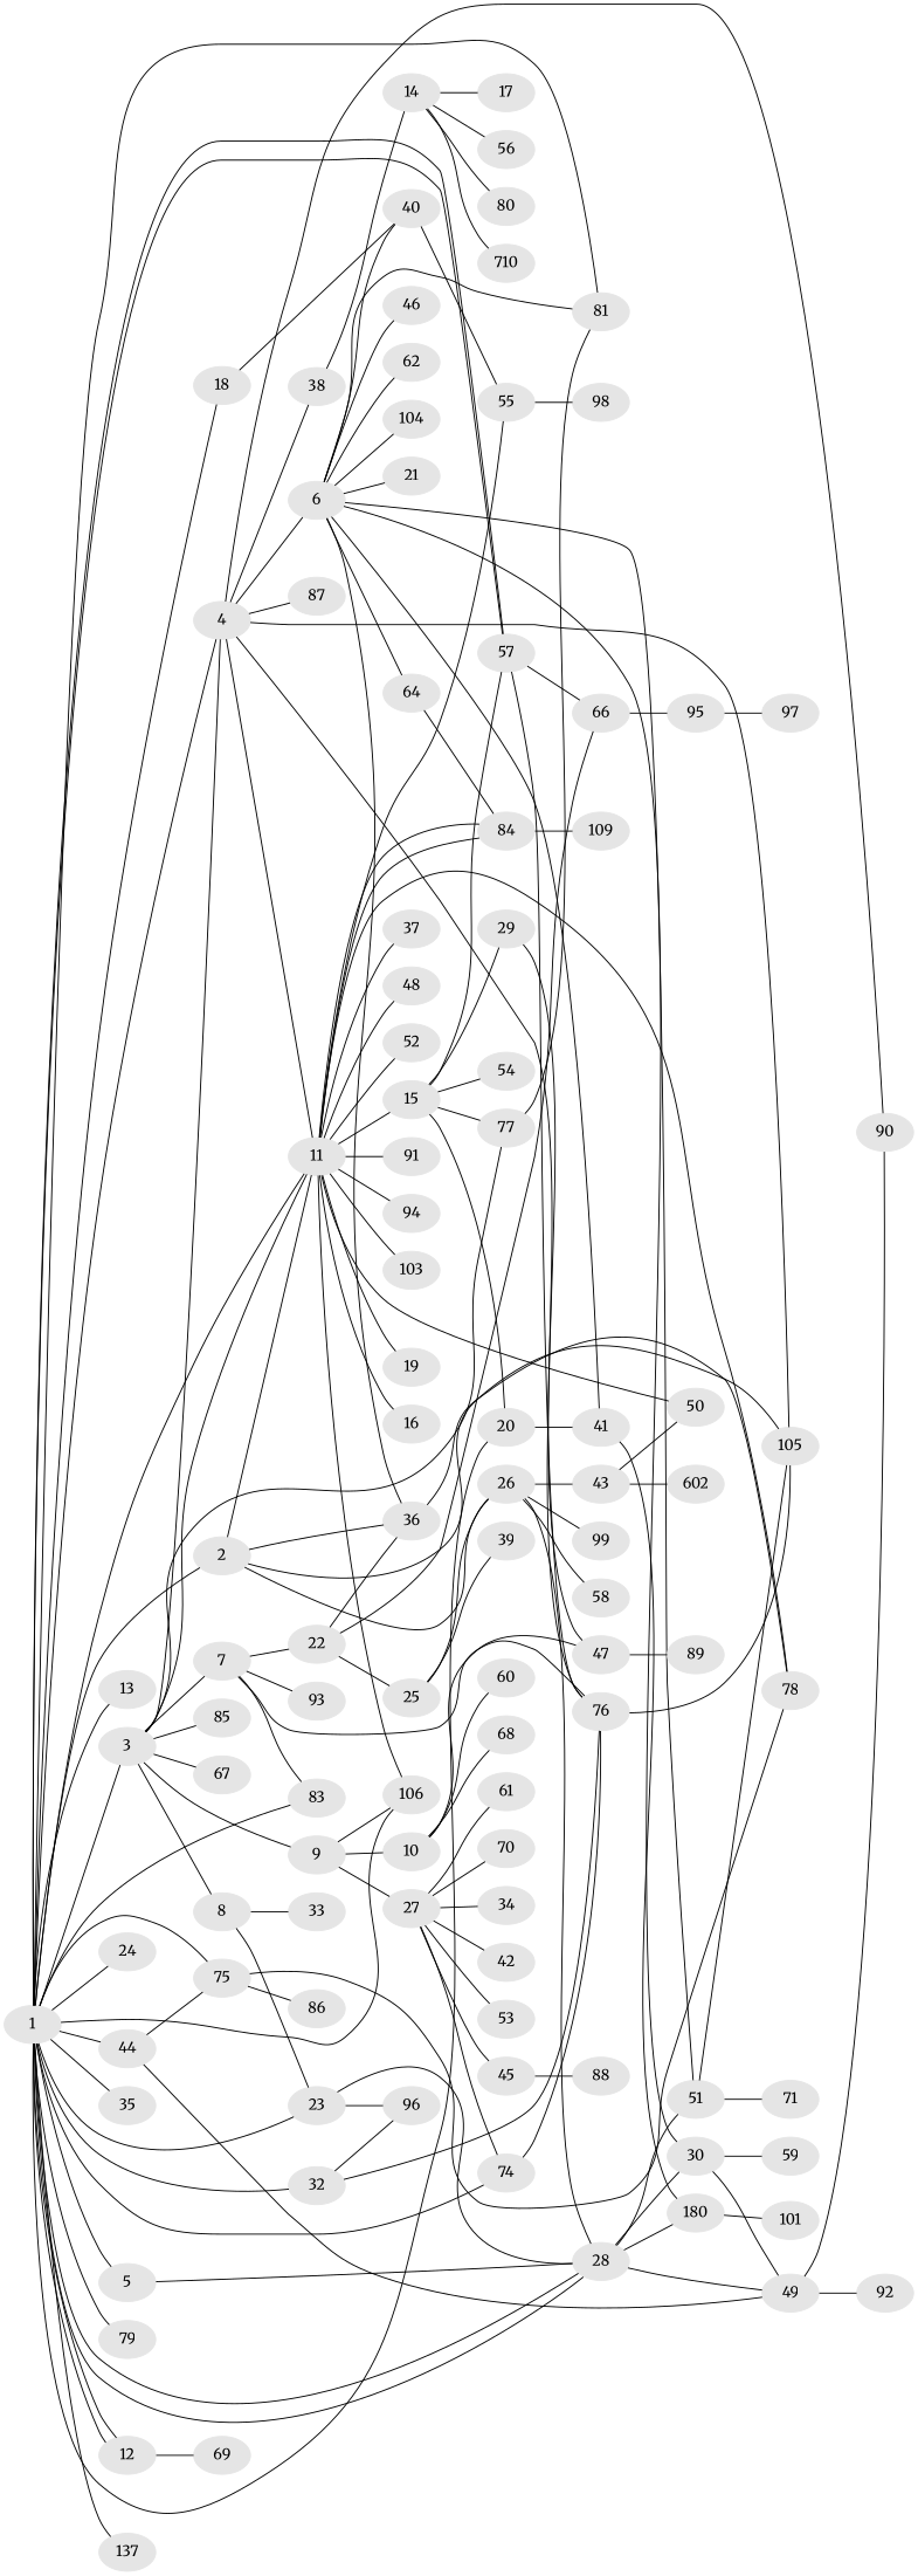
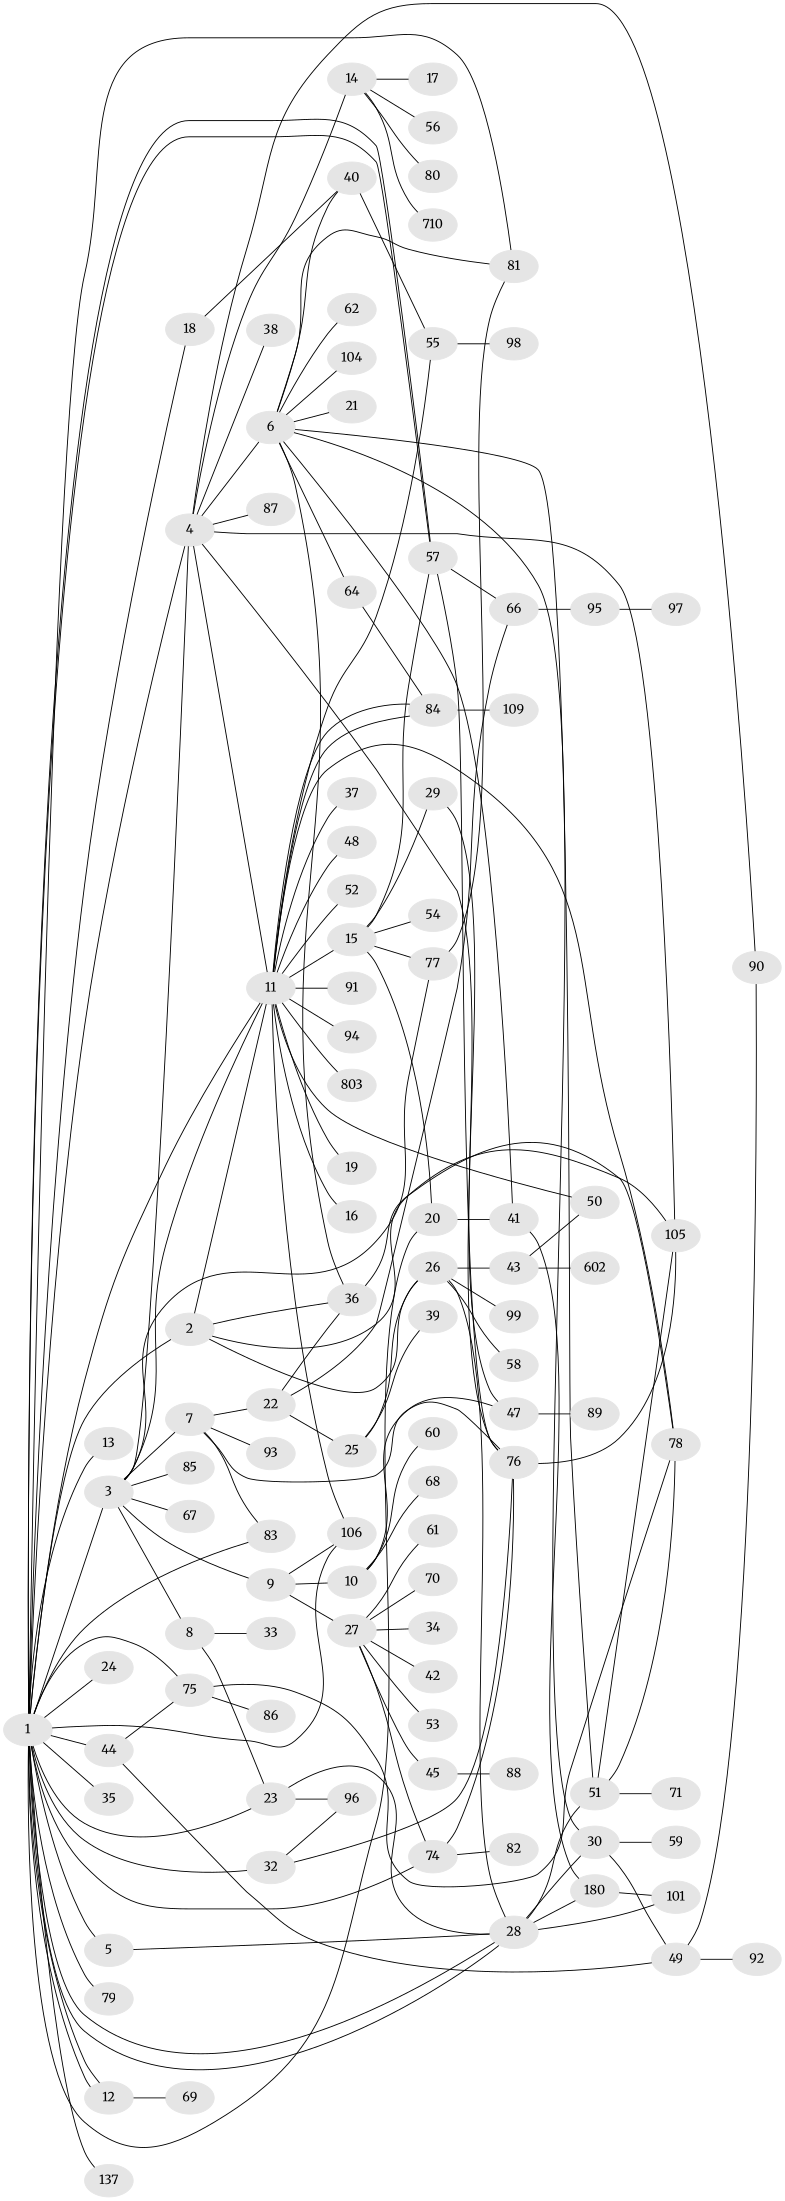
  graph {
    fontname=Merriweather
    rankdir=LR
    node [color=gray90 fontname=Merriweather style=filled]
    edge [fontname=Merriweather]
    1
    2
    3
    4
    5
    11
    12
    13
    18
    20
    23
    24
    28
    32
    35
    44
    57
    74
    75
    79
    81
    83
    106
    n24 [label=137]
    26
    36
    105
    7
    8
    9
    67
    77
    85
    6
    14
    38
    76
    87
    90
    19
    15
    16
    37
    48
    50
    52
    55
    78
    84
    91
    94
-   103
+   103 [label=803]
    69
    40
    41
    96
    30
    51
    49
    n60 [label=180]
    66
+   82
    86
    43
    58
    99
    22
    93
    33
    10
    27
    21
-   46
    62
    64
    104
    17
    56
    80
    n80 [label=710]
    59
    71
    25
    47
    60
    68
    34
    42
    45
    53
    61
    70
    89
    29
    54
    98
    109
    39
    95
    n100 [label=602]
    88
    92
    101
    97
    1 -- 2
    1 -- 3
    1 -- 4
    1 -- 5
    1 -- 11
    1 -- 12
    1 -- 12
    1 -- 13
    1 -- 18
    1 -- 20
    1 -- 23
    1 -- 24
    1 -- 28
    1 -- 28
    1 -- 32
    1 -- 35
    1 -- 44
    1 -- 57
    1 -- 57
    1 -- 74
    1 -- 75
    1 -- 79
    1 -- 81
    1 -- 83
    1 -- 106
    1 -- n24
    2 -- 11
    2 -- 26
    2 -- 36
    2 -- 105
    3 -- 4
    3 -- 11
    3 -- 7
    3 -- 8
    3 -- 9
    3 -- 67
    3 -- 77
    3 -- 85
    4 -- 11
    4 -- 105
    4 -- 6
-   38 -- 14
+   4 -- 14
    4 -- 38
    4 -- 76
    4 -- 87
    4 -- 90
    5 -- 28
    11 -- 106
    11 -- 19
    11 -- 15
    11 -- 16
    11 -- 37
    11 -- 48
    11 -- 50
    11 -- 52
    11 -- 55
    11 -- 78
    11 -- 84
    11 -- 84
    11 -- 91
    11 -- 94
    11 -- 103
    12 -- 69
    18 -- 40
    20 -- 41
    23 -- 28
    23 -- 96
    28 -- 30
    28 -- 51
-   28 -- 49
+   28 -- 101
    28 -- n60
    32 -- 76
    32 -- 96
    44 -- 75
    44 -- 49
    57 -- 76
    57 -- 66
    74 -- 76
+   74 -- 82
    75 -- 78
    75 -- 86
    26 -- 28
    26 -- 43
    26 -- 58
    26 -- 99
    36 -- 78
    7 -- 83
    7 -- 76
    7 -- 22
    7 -- 93
    8 -- 23
    8 -- 33
    9 -- 106
    9 -- 10
    9 -- 27
    77 -- 81
    6 -- 81
    6 -- 36
    6 -- 40
    6 -- 41
    6 -- 30
    6 -- 51
    6 -- 21
-   6 -- 46
    6 -- 62
    6 -- 64
    6 -- 104
    14 -- 17
    14 -- 56
    14 -- 80
    14 -- n80
    76 -- 105
    15 -- 20
    15 -- 57
    15 -- 77
    15 -- 29
    15 -- 54
    55 -- 98
    84 -- 109
    40 -- 55
    41 -- n60
    30 -- 49
    30 -- 59
    51 -- 105
+   51 -- 78
    51 -- 71
    49 -- 90
    49 -- 92
    n60 -- 101
    66 -- 95
    43 -- 50
    43 -- n100
    22 -- 36
    22 -- 66
    22 -- 25
    10 -- 47
    10 -- 60
    10 -- 68
    27 -- 74
    27 -- 34
    27 -- 42
    27 -- 45
    27 -- 53
    27 -- 61
    27 -- 70
    64 -- 84
    25 -- 26
    25 -- 39
    47 -- 89
    45 -- 88
    29 -- 47
    95 -- 97
  }
